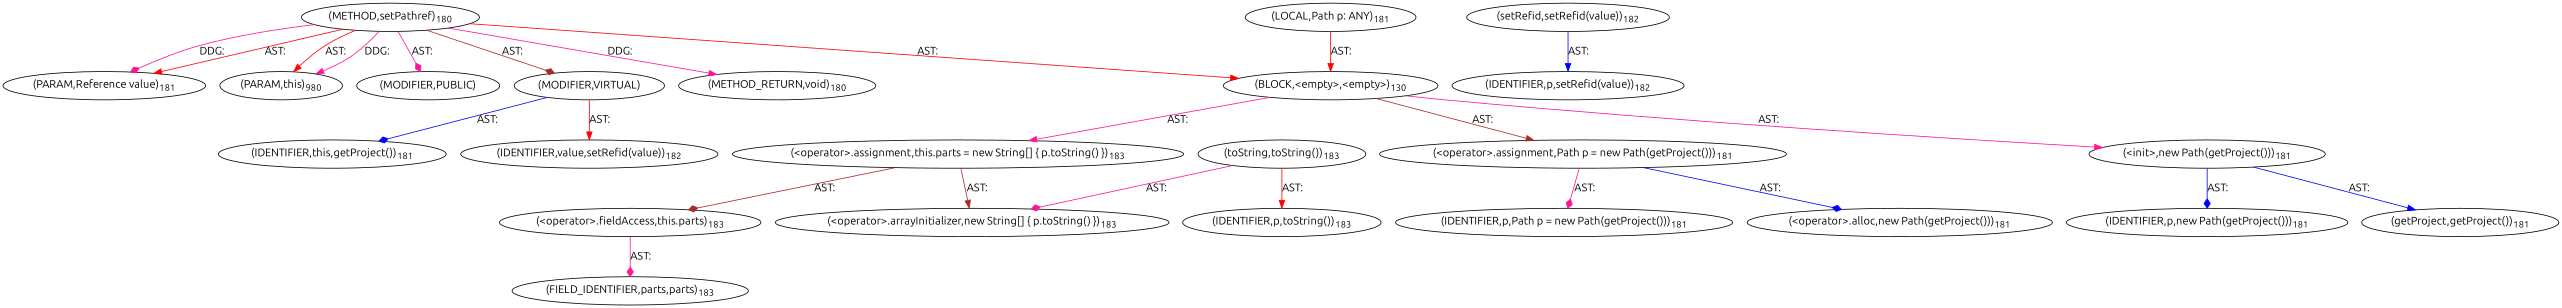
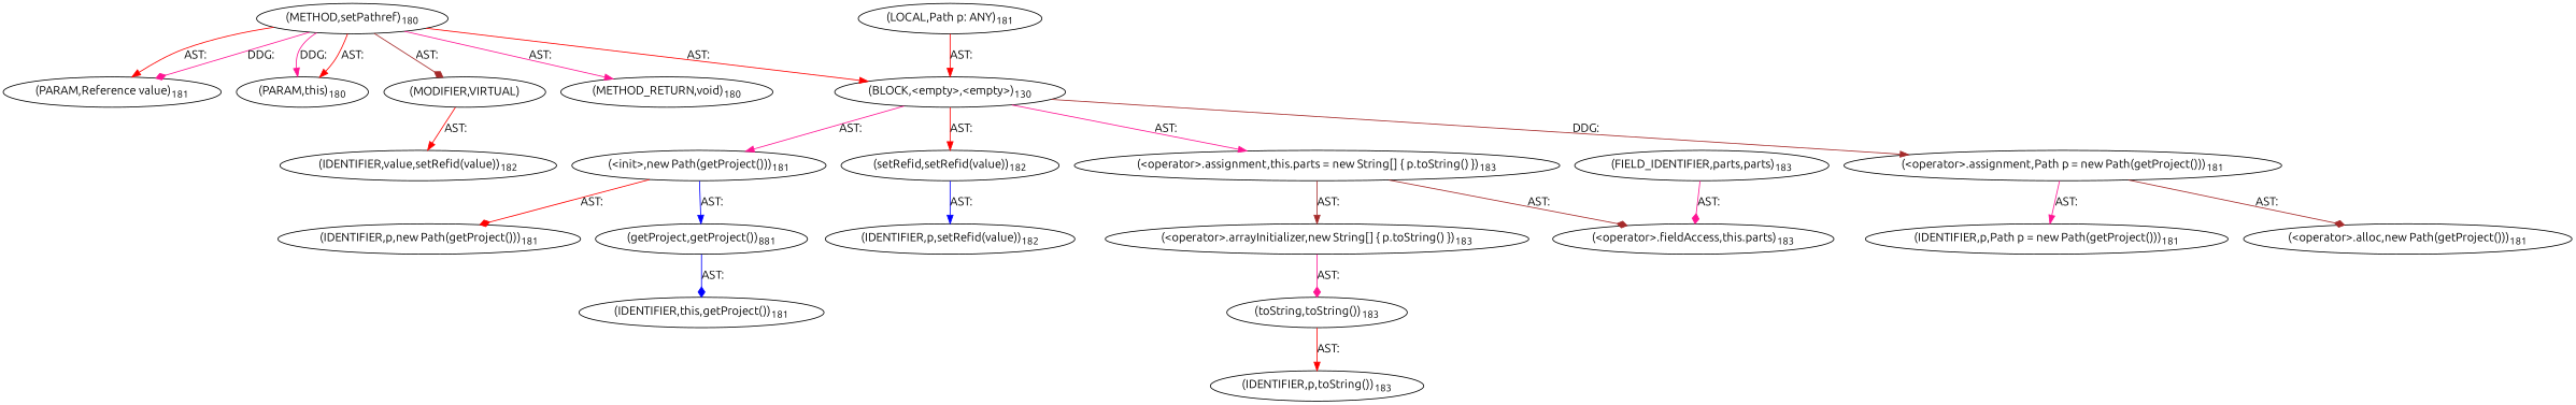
  digraph {
    fontname=Ubuntu
    node [fontname=Ubuntu]
    edge [arrowhead=normal color=deeppink fontname=Ubuntu]
    n1 [label=<(METHOD,setPathref)<SUB>180</SUB>>]
-   n2 [label=<(PARAM,this)<SUB>980</SUB>>]
+   n2 [label=<(PARAM,this)<SUB>180</SUB>>]
    n3 [label=<(PARAM,Reference value)<SUB>181</SUB>>]
    n4 [label=<(BLOCK,&lt;empty&gt;,&lt;empty&gt;)<SUB>130</SUB>>]
-   n5 [label=<(MODIFIER,PUBLIC)>]
    n6 [label=<(MODIFIER,VIRTUAL)>]
    n7 [label=<(METHOD_RETURN,void)<SUB>180</SUB>>]
    n8 [label=<(&lt;operator&gt;.assignment,Path p = new Path(getProject()))<SUB>181</SUB>>]
    n9 [label=<(&lt;init&gt;,new Path(getProject()))<SUB>181</SUB>>]
    n10 [label=<(setRefid,setRefid(value))<SUB>182</SUB>>]
    n11 [label=<(&lt;operator&gt;.assignment,this.parts = new String[] { p.toString() })<SUB>183</SUB>>]
    n12 [label=<(IDENTIFIER,value,setRefid(value))<SUB>182</SUB>>]
    n13 [label=<(LOCAL,Path p: ANY)<SUB>181</SUB>>]
    n14 [label=<(IDENTIFIER,p,Path p = new Path(getProject()))<SUB>181</SUB>>]
    n15 [label=<(&lt;operator&gt;.alloc,new Path(getProject()))<SUB>181</SUB>>]
    n16 [label=<(IDENTIFIER,p,new Path(getProject()))<SUB>181</SUB>>]
-   n17 [label=<(getProject,getProject())<SUB>181</SUB>>]
+   n17 [label=<(getProject,getProject())<SUB>881</SUB>>]
    n18 [label=<(IDENTIFIER,p,setRefid(value))<SUB>182</SUB>>]
    n19 [label=<(&lt;operator&gt;.fieldAccess,this.parts)<SUB>183</SUB>>]
    n20 [label=<(&lt;operator&gt;.arrayInitializer,new String[] { p.toString() })<SUB>183</SUB>>]
    n21 [label=<(IDENTIFIER,this,getProject())<SUB>181</SUB>>]
    n22 [label=<(FIELD_IDENTIFIER,parts,parts)<SUB>183</SUB>>]
    n23 [label=<(toString,toString())<SUB>183</SUB>>]
    n24 [label=<(IDENTIFIER,p,toString())<SUB>183</SUB>>]
    n1 -> n2 [color=red label="AST: "]
    n1 -> n2 [label="DDG: "]
    n1 -> n3 [color=red label="AST: "]
    n1 -> n3 [arrowhead=diamond label="DDG: "]
    n1 -> n4 [color=red label="AST: "]
-   n1 -> n5 [arrowhead=diamond label="AST: "]
    n1 -> n6 [arrowhead=diamond color=brown label="AST: "]
-   n1 -> n7 [label="DDG: "]
-   n4 -> n8 [color=brown label="AST: "]
+   n1 -> n7 [label="AST: "]
+   n4 -> n8 [color=brown label="DDG: "]
    n4 -> n9 [label="AST: "]
+   n4 -> n10 [color=red label="AST: "]
    n4 -> n11 [label="AST: "]
    n6 -> n12 [color=red label="AST: "]
-   n8 -> n14 [arrowhead=diamond label="AST: "]
-   n8 -> n15 [arrowhead=diamond color=blue label="AST: "]
-   n9 -> n16 [arrowhead=diamond color=blue label="AST: "]
+   n8 -> n14 [label="AST: "]
+   n8 -> n15 [arrowhead=diamond color=brown label="AST: "]
+   n9 -> n16 [arrowhead=diamond color=red label="AST: "]
    n9 -> n17 [color=blue label="AST: "]
    n10 -> n18 [color=blue label="AST: "]
    n11 -> n19 [arrowhead=diamond color=brown label="AST: "]
    n11 -> n20 [color=brown label="AST: "]
    n13 -> n4 [color=red label="AST: "]
-   n6 -> n21 [arrowhead=diamond color=blue label="AST: "]
-   n19 -> n22 [arrowhead=diamond label="AST: "]
-   n23 -> n20 [arrowhead=diamond label="AST: "]
+   n17 -> n21 [arrowhead=diamond color=blue label="AST: "]
+   n22 -> n19 [arrowhead=diamond label="AST: "]
+   n20 -> n23 [arrowhead=diamond label="AST: "]
    n23 -> n24 [color=red label="AST: "]
  }
